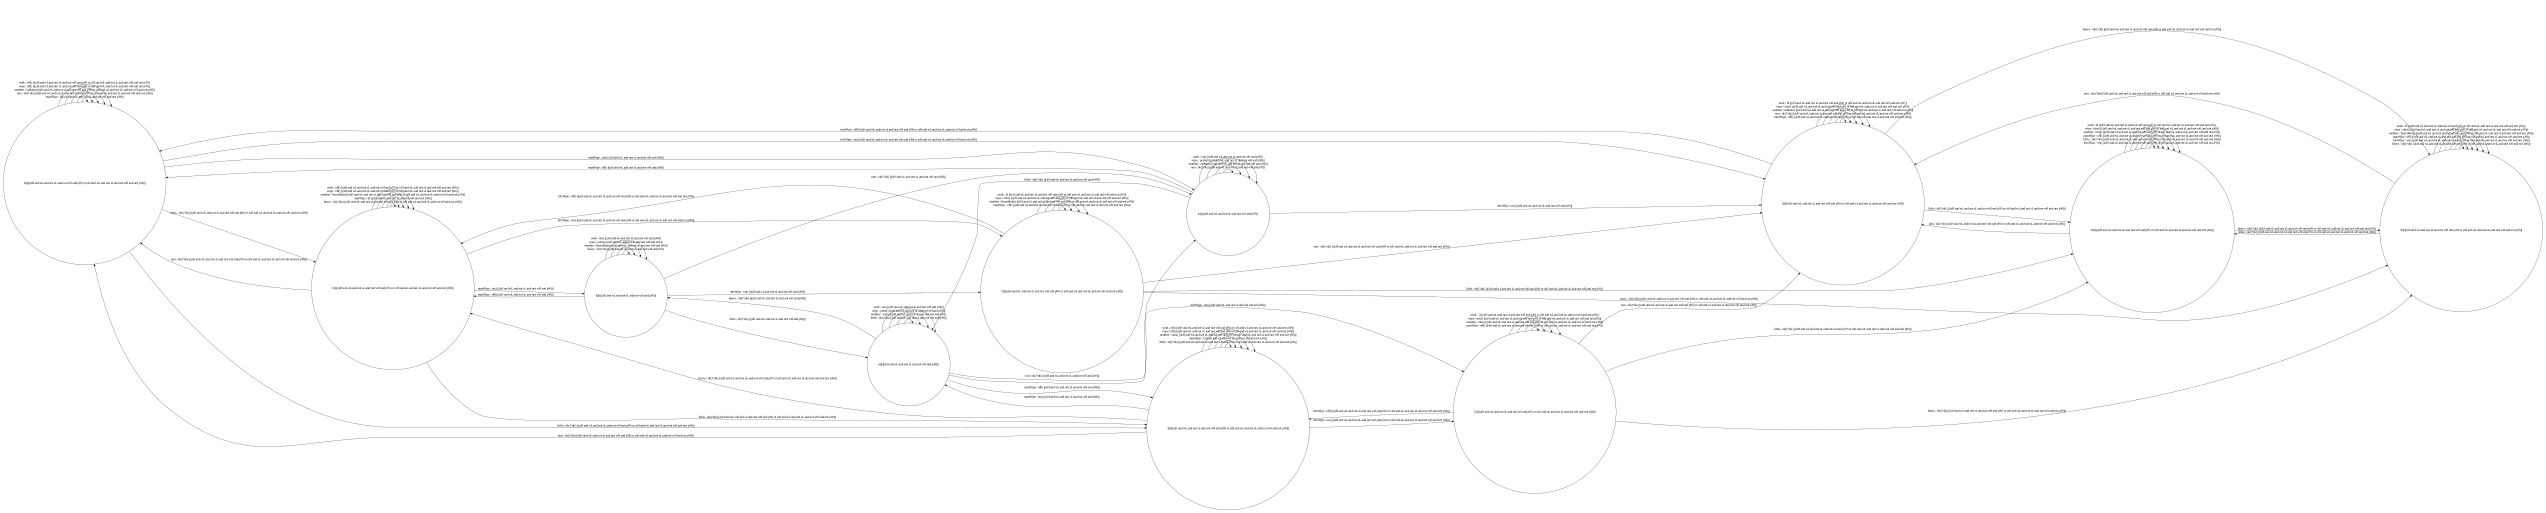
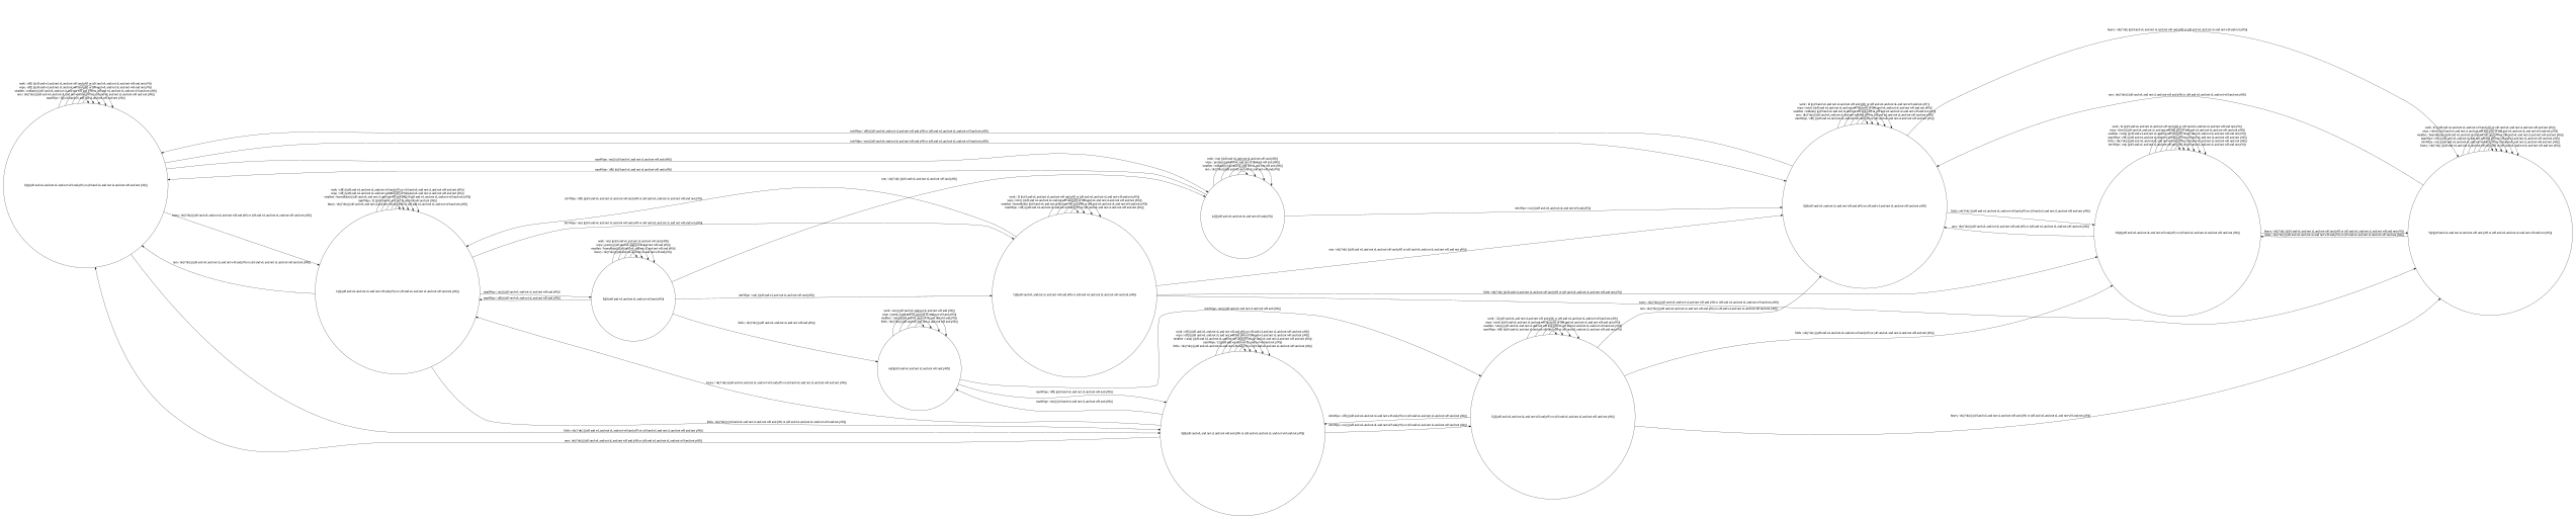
  digraph {
    fontname="PT Serif"
    rankdir=LR
    node [fontname="PT Serif" shape=circle]
    edge [fontname="PT Serif" lblstyle="above, sloped"]
    n1 [label="0@[((sH and wL and not sL and not wH and pW) or (sH and wL and not sL and not wH and not pW))]"]
    n2 [label="1@[((sH and wL and not sL and not wH and pW) or (sH and wL and not sL and not wH and not pW))]"]
    n3 [label="2@[((sH and wL and not sL and not wH and pW) or (sH and wL and not sL and not wH and not pW))]"]
    n4 [label="3@[((sH and wL and not sL and not wH and pW) or (sH and wL and not sL and not wH and not pW))]"]
    n5 [label="4@[((sH and wL and not sL and not wH and pW))]"]
    n6 [label="7@[((sH and wL and not sL and not wH and pW) or (sH and wL and not sL and not wH and not pW))]"]
    n7 [label="8@[((sH and wL and not sL and not wH and pW))]"]
    n8 [label="9@[((sH and wL and not sL and not wH and pW) or (sH and wL and not sL and not wH and not pW))]"]
    n9 [label="10@[((sH and wL and not sL and not wH and pW) or (sH and wL and not sL and not wH and not pW))]"]
    n10 [label="5@[((sH and wL and not sL and not wH and pW) or (sH and wL and not sL and not wH and not pW))]"]
    n11 [label="6@[((sH and wL and not sL and not wH and pW))]"]
    n1 -> n1 [label="manWipe / Ω [((sH and wL and not sL and not wH and not pW))]"]
    n1 -> n1 [label="non / ok()*ok() [((sH and wL and not sL and not wH and pW) or (sH and wL and not sL and not wH and not pW))]"]
    n1 -> n1 [label="weather / noRain() [((sH and wL and not sL and not wH and pW) or (sH and wL and not sL and not wH and not pW))]"]
    n1 -> n1 [label="wipe / off() [((sH and wL and not sL and not wH and pW) or (sH and wL and not sL and not wH and not pW))]"]
    n1 -> n1 [label="work / off() [((sH and wL and not sL and not wH and pW) or (sH and wL and not sL and not wH and not pW))]"]
    n1 -> n2 [label="heavy / ok()*ok() [((sH and wL and not sL and not wH and pW) or (sH and wL and not sL and not wH and not pW))]"]
    n1 -> n3 [label="intvWipe / on() [((sH and wL and not sL and not wH and pW) or (sH and wL and not sL and not wH and not pW))]"]
    n1 -> n4 [label="little / ok()*ok() [((sH and wL and not sL and not wH and pW) or (sH and wL and not sL and not wH and not pW))]"]
    n1 -> n5 [label="manWipe / on() [((sH and wL and not sL and not wH and pW))]"]
    n2 -> n1 [label="non / ok()*ok() [((sH and wL and not sL and not wH and pW) or (sH and wL and not sL and not wH and not pW))]"]
    n2 -> n2 [label="heavy / ok()*ok() [((sH and wL and not sL and not wH and pW) or (sH and wL and not sL and not wH and not pW))]"]
    n2 -> n2 [label="manWipe / Ω [((sH and wL and not sL and not wH and not pW))]"]
    n2 -> n2 [label="weather / heavyRain() [((sH and wL and not sL and not wH and pW) or (sH and wL and not sL and not wH and not pW))]"]
    n2 -> n2 [label="wipe / off() [((sH and wL and not sL and not wH and pW) or (sH and wL and not sL and not wH and not pW))]"]
    n2 -> n2 [label="work / off() [((sH and wL and not sL and not wH and pW) or (sH and wL and not sL and not wH and not pW))]"]
    n2 -> n4 [label="little / ok()*ok() [((sH and wL and not sL and not wH and pW) or (sH and wL and not sL and not wH and not pW))]"]
    n2 -> n6 [label="intvWipe / on() [((sH and wL and not sL and not wH and pW) or (sH and wL and not sL and not wH and not pW))]"]
    n2 -> n7 [label="manWipe / on() [((sH and wL and not sL and not wH and pW))]"]
    n3 -> n1 [label="intvWipe / off() [((sH and wL and not sL and not wH and pW) or (sH and wL and not sL and not wH and not pW))]"]
    n3 -> n3 [label="manWipe / off() [((sH and wL and not sL and not wH and pW) or (sH and wL and not sL and not wH and not pW))]"]
    n3 -> n3 [label="non / ok()*ok() [((sH and wL and not sL and not wH and pW) or (sH and wL and not sL and not wH and not pW))]"]
    n3 -> n3 [label="weather / noRain() [((sH and wL and not sL and not wH and pW) or (sH and wL and not sL and not wH and not pW))]"]
    n3 -> n3 [label="wipe / intv() [((sH and wL and not sL and not wH and pW) or (sH and wL and not sL and not wH and not pW))]"]
    n3 -> n3 [label="work / Ω [((sH and wL and not sL and not wH and pW) or (sH and wL and not sL and not wH and not pW))]"]
    n3 -> n8 [label="heavy / ok()*ok() [((sH and wL and not sL and not wH and pW) or (sH and wL and not sL and not wH and not pW))]"]
    n3 -> n9 [label="little / ok()*ok() [((sH and wL and not sL and not wH and pW) or (sH and wL and not sL and not wH and not pW))]"]
    n4 -> n1 [label="non / ok()*ok() [((sH and wL and not sL and not wH and pW) or (sH and wL and not sL and not wH and not pW))]"]
    n4 -> n2 [label="heavy / ok()*ok() [((sH and wL and not sL and not wH and pW) or (sH and wL and not sL and not wH and not pW))]"]
    n4 -> n4 [label="little / ok()*ok() [((sH and wL and not sL and not wH and pW) or (sH and wL and not sL and not wH and not pW))]"]
    n4 -> n4 [label="manWipe / Ω [((sH and wL and not sL and not wH and not pW))]"]
    n4 -> n4 [label="weather / rain() [((sH and wL and not sL and not wH and pW) or (sH and wL and not sL and not wH and not pW))]"]
    n4 -> n4 [label="wipe / off() [((sH and wL and not sL and not wH and pW) or (sH and wL and not sL and not wH and not pW))]"]
    n4 -> n4 [label="work / off() [((sH and wL and not sL and not wH and pW) or (sH and wL and not sL and not wH and not pW))]"]
    n4 -> n10 [label="intvWipe / on() [((sH and wL and not sL and not wH and pW) or (sH and wL and not sL and not wH and not pW))]"]
    n4 -> n11 [label="manWipe / on() [((sH and wL and not sL and not wH and pW))]"]
    n5 -> n1 [label="manWipe / off() [((sH and wL and not sL and not wH and pW))]"]
    n5 -> n3 [label="intvWipe / on() [((sH and wL and not sL and not wH and pW))]"]
    n5 -> n5 [label="non / ok()*ok() [((sH and wL and not sL and not wH and pW))]"]
    n5 -> n5 [label="weather / noRain() [((sH and wL and not sL and not wH and pW))]"]
    n5 -> n5 [label="wipe / perm() [((sH and wL and not sL and not wH and pW))]"]
    n5 -> n5 [label="work / on() [((sH and wL and not sL and not wH and pW))]"]
-   n5 -> n11 [label="little / ok()*ok() [((sH and wL and not sL and not wH and pW))]"]
    n6 -> n2 [label="intvWipe / off() [((sH and wL and not sL and not wH and pW) or (sH and wL and not sL and not wH and not pW))]"]
    n6 -> n3 [label="non / ok()*ok() [((sH and wL and not sL and not wH and pW) or (sH and wL and not sL and not wH and not pW))]"]
    n6 -> n6 [label="manWipe / off() [((sH and wL and not sL and not wH and pW) or (sH and wL and not sL and not wH and not pW))]"]
    n6 -> n6 [label="weather / heavyRain() [((sH and wL and not sL and not wH and pW) or (sH and wL and not sL and not wH and not pW))]"]
    n6 -> n6 [label="wipe / intv() [((sH and wL and not sL and not wH and pW) or (sH and wL and not sL and not wH and not pW))]"]
    n6 -> n6 [label="work / Ω [((sH and wL and not sL and not wH and pW) or (sH and wL and not sL and not wH and not pW))]"]
    n6 -> n8 [label="heavy / ok()*ok() [((sH and wL and not sL and not wH and pW) or (sH and wL and not sL and not wH and not pW))]"]
    n6 -> n9 [label="little / ok()*ok() [((sH and wL and not sL and not wH and pW) or (sH and wL and not sL and not wH and not pW))]"]
    n7 -> n2 [label="manWipe / off() [((sH and wL and not sL and not wH and pW))]"]
    n7 -> n5 [label="non / ok()*ok() [((sH and wL and not sL and not wH and pW))]"]
    n7 -> n6 [label="intvWipe / on() [((sH and wL and not sL and not wH and pW))]"]
    n7 -> n7 [label="heavy / ok()*ok() [((sH and wL and not sL and not wH and pW))]"]
    n7 -> n7 [label="weather / heavyRain() [((sH and wL and not sL and not wH and pW))]"]
    n7 -> n7 [label="wipe / perm() [((sH and wL and not sL and not wH and pW))]"]
    n7 -> n7 [label="work / on() [((sH and wL and not sL and not wH and pW))]"]
    n7 -> n11 [label="little / ok()*ok() [((sH and wL and not sL and not wH and pW))]"]
    n8 -> n3 [label="non / ok()*ok() [((sH and wL and not sL and not wH and pW) or (sH and wL and not sL and not wH and not pW))]"]
    n8 -> n8 [label="heavy / ok()*ok() [((sH and wL and not sL and not wH and pW) or (sH and wL and not sL and not wH and not pW))]"]
    n8 -> n8 [label="intvWipe / on() [((sH and wL and not sL and not wH and pW) or (sH and wL and not sL and not wH and not pW))]"]
    n8 -> n8 [label="manWipe / off() [((sH and wL and not sL and not wH and pW) or (sH and wL and not sL and not wH and not pW))]"]
    n8 -> n8 [label="weather / heavyRain() [((sH and wL and not sL and not wH and pW) or (sH and wL and not sL and not wH and not pW))]"]
    n8 -> n8 [label="wipe / slow() [((sH and wL and not sL and not wH and pW) or (sH and wL and not sL and not wH and not pW))]"]
    n8 -> n8 [label="work / Ω [((sH and wL and not sL and not wH and pW) or (sH and wL and not sL and not wH and not pW))]"]
    n8 -> n9 [label="little / ok()*ok() [((sH and wL and not sL and not wH and pW) or (sH and wL and not sL and not wH and not pW))]"]
    n9 -> n3 [label="non / ok()*ok() [((sH and wL and not sL and not wH and pW) or (sH and wL and not sL and not wH and not pW))]"]
    n9 -> n8 [label="heavy / ok()*ok() [((sH and wL and not sL and not wH and pW) or (sH and wL and not sL and not wH and not pW))]"]
    n9 -> n9 [label="intvWipe / on() [((sH and wL and not sL and not wH and pW) or (sH and wL and not sL and not wH and not pW))]"]
    n9 -> n9 [label="little / ok()*ok() [((sH and wL and not sL and not wH and pW) or (sH and wL and not sL and not wH and not pW))]"]
    n9 -> n9 [label="manWipe / off() [((sH and wL and not sL and not wH and pW) or (sH and wL and not sL and not wH and not pW))]"]
    n9 -> n9 [label="weather / rain() [((sH and wL and not sL and not wH and pW) or (sH and wL and not sL and not wH and not pW))]"]
    n9 -> n9 [label="wipe / slow() [((sH and wL and not sL and not wH and pW) or (sH and wL and not sL and not wH and not pW))]"]
    n9 -> n9 [label="work / Ω [((sH and wL and not sL and not wH and pW) or (sH and wL and not sL and not wH and not pW))]"]
    n10 -> n3 [label="non / ok()*ok() [((sH and wL and not sL and not wH and pW) or (sH and wL and not sL and not wH and not pW))]"]
    n10 -> n4 [label="intvWipe / off() [((sH and wL and not sL and not wH and pW) or (sH and wL and not sL and not wH and not pW))]"]
    n10 -> n8 [label="heavy / ok()*ok() [((sH and wL and not sL and not wH and pW) or (sH and wL and not sL and not wH and not pW))]"]
    n10 -> n9 [label="little / ok()*ok() [((sH and wL and not sL and not wH and pW) or (sH and wL and not sL and not wH and not pW))]"]
    n10 -> n10 [label="manWipe / off() [((sH and wL and not sL and not wH and pW) or (sH and wL and not sL and not wH and not pW))]"]
    n10 -> n10 [label="weather / rain() [((sH and wL and not sL and not wH and pW) or (sH and wL and not sL and not wH and not pW))]"]
    n10 -> n10 [label="wipe / intv() [((sH and wL and not sL and not wH and pW) or (sH and wL and not sL and not wH and not pW))]"]
    n10 -> n10 [label="work / Ω [((sH and wL and not sL and not wH and pW) or (sH and wL and not sL and not wH and not pW))]"]
    n11 -> n4 [label="manWipe / off() [((sH and wL and not sL and not wH and pW))]"]
-   n11 -> n5 [label="non / ok()*ok() [((sH and wL and not sL and not wH and pW))]"]
-   n11 -> n7 [label="heavy / ok()*ok() [((sH and wL and not sL and not wH and pW))]"]
    n11 -> n10 [label="intvWipe / on() [((sH and wL and not sL and not wH and pW))]"]
    n11 -> n11 [label="little / ok()*ok() [((sH and wL and not sL and not wH and pW))]"]
    n11 -> n11 [label="weather / rain() [((sH and wL and not sL and not wH and pW))]"]
    n11 -> n11 [label="wipe / perm() [((sH and wL and not sL and not wH and pW))]"]
    n11 -> n11 [label="work / on() [((sH and wL and not sL and not wH and pW))]"]
  }
